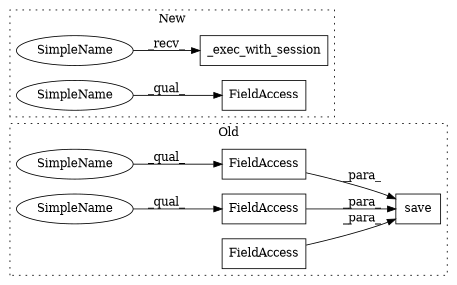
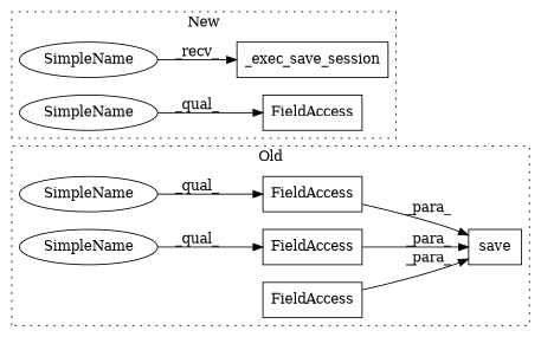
  digraph {
    rankdir=LR
    node [a=22 l=4 s=8064 shape=box]
    n1 [a=32 l="5,1" label=save s="8059,8108"]
    n2 [l=12 label=FieldAccess]
    n3 [l=14 label=FieldAccess s=8077]
    n4 [a=42 label=SimpleName s=8077 shape=ellipse]
    n5 [a=42 label=SimpleName shape=ellipse]
    n6 [l=16 label=FieldAccess s=8092]
-   n7 [a=32 l="19,1" label=_exec_with_session s="7432,7471"]
+   n7 [a=32 l="19,1" label=_exec_save_session s="7432,7471"]
    n8 [l=14 label=FieldAccess s=5288]
    n9 [a=42 label=SimpleName s=7427 shape=ellipse]
    n10 [a=42 label=SimpleName s=5288 shape=ellipse]
    subgraph cluster_1 {
      label=Old
      style=dotted
      n1
      n2
      n3
      n4
      n5
      n6
    }
    subgraph cluster_2 {
      label=New
      style=dotted
      n7
      n8
      n9
      n10
    }
    n2 -> n1 [label=_para_]
    n3 -> n1 [label=_para_]
    n4 -> n3 [label=_qual_]
    n5 -> n2 [label=_qual_]
    n6 -> n1 [label=_para_]
    n9 -> n7 [label=_recv_]
    n10 -> n8 [label=_qual_]
  }
